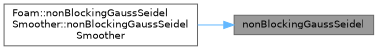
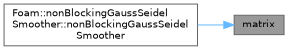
  digraph {
    rankdir=RL
    node [fontname=Helvetica fontsize=10 shape=box style=filled]
-   n1 [color=gray40 fillcolor=grey60 fontcolor=black height=0.2 label=nonBlockingGaussSeidel width=0.4]
+   n1 [color=gray40 fillcolor=grey60 fontcolor=black height=0.2 label=matrix width=0.4]
    n2 [color=grey40 fillcolor=white height=0.2 label="Foam::nonBlockingGaussSeidel\lSmoother::nonBlockingGaussSeidel\lSmoother" width=0.4]
    n1 -> n2 [color=steelblue1 dir=back fontname=Helvetica fontsize=10 labelfontname=Helvetica labelfontsize=10 style=solid]
  }
